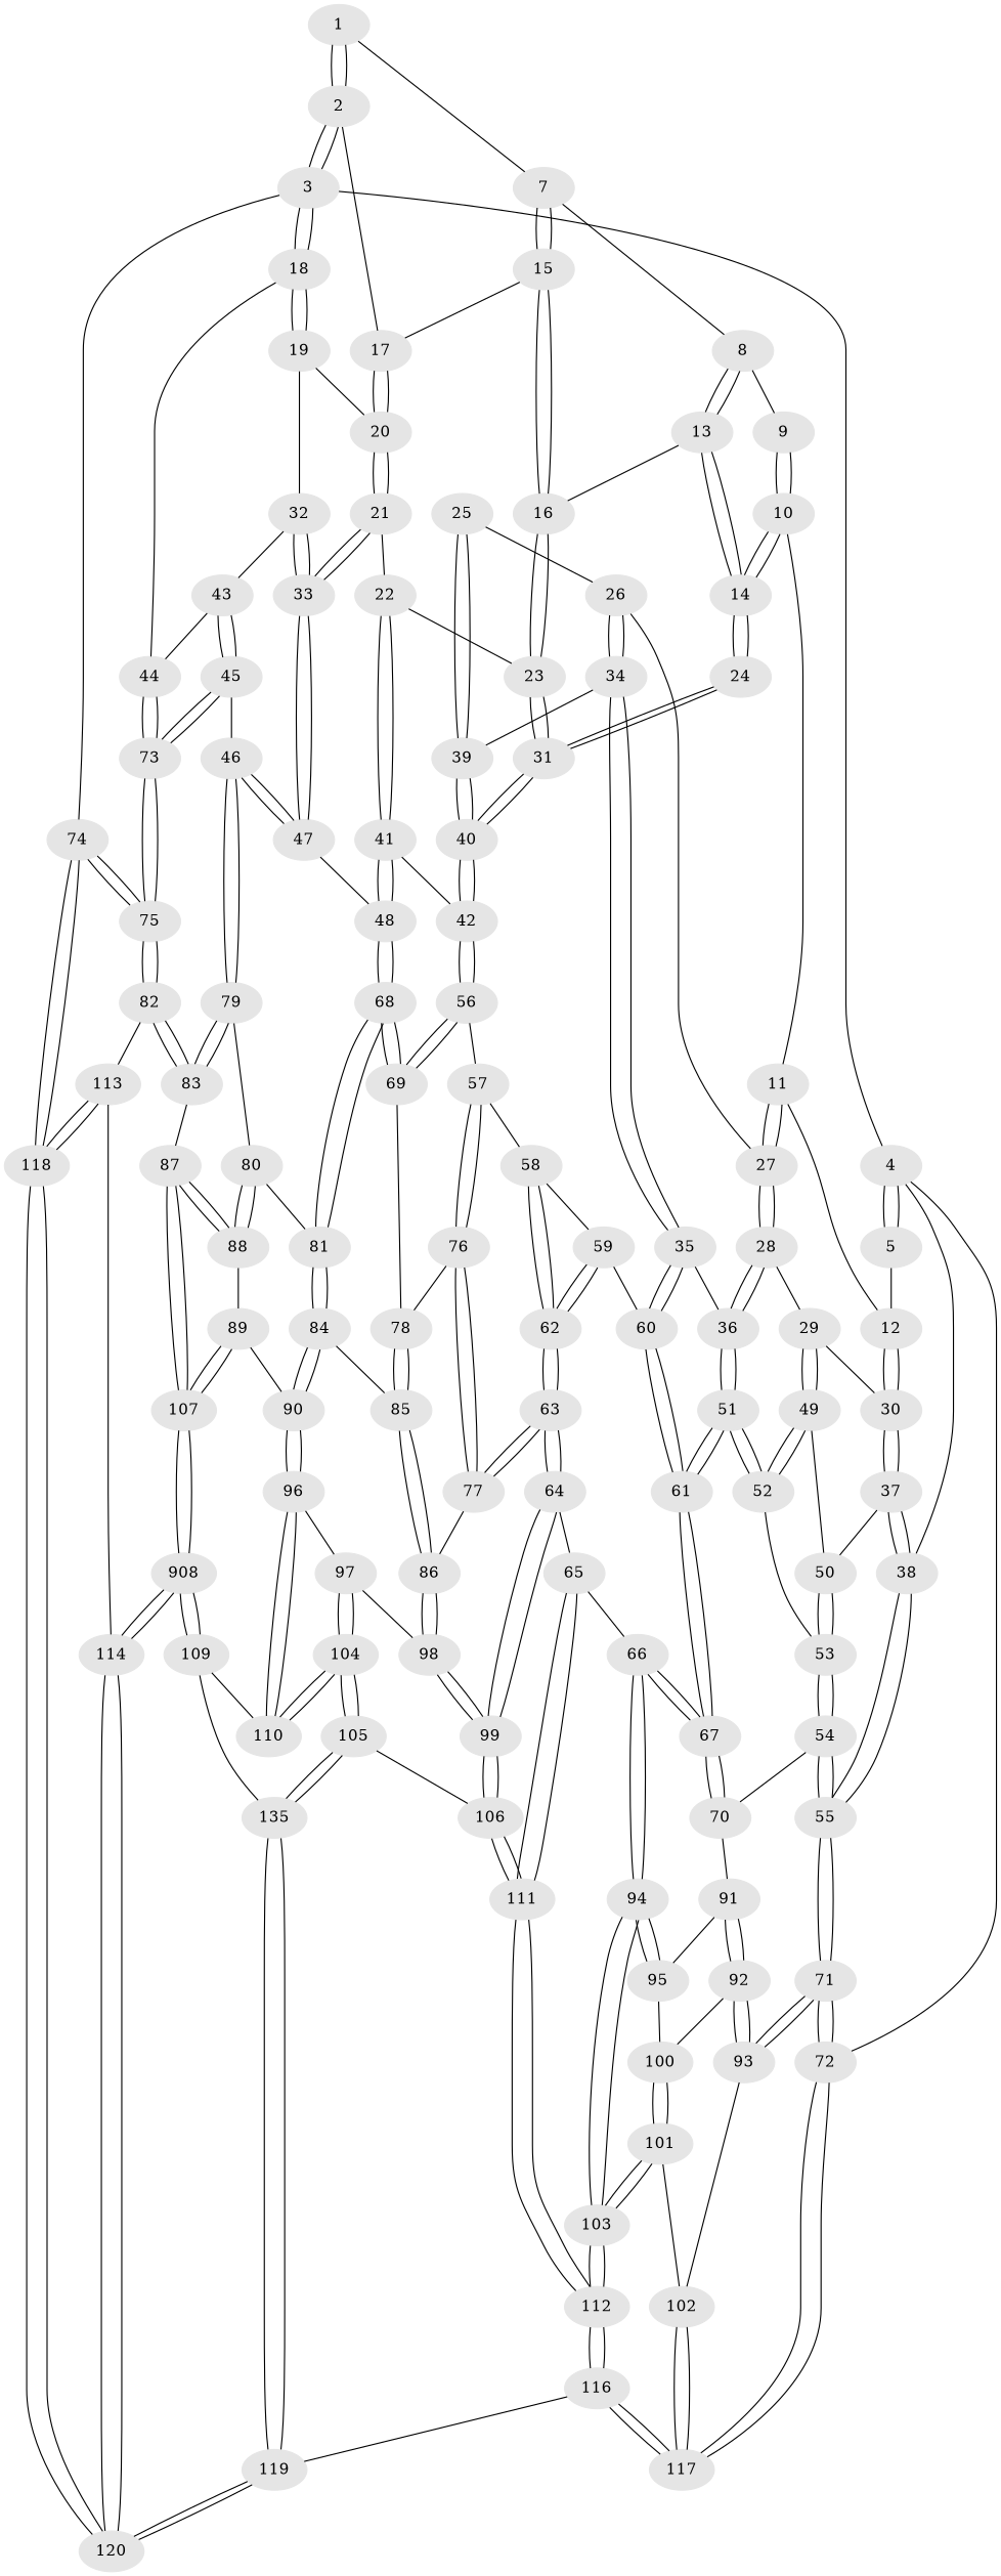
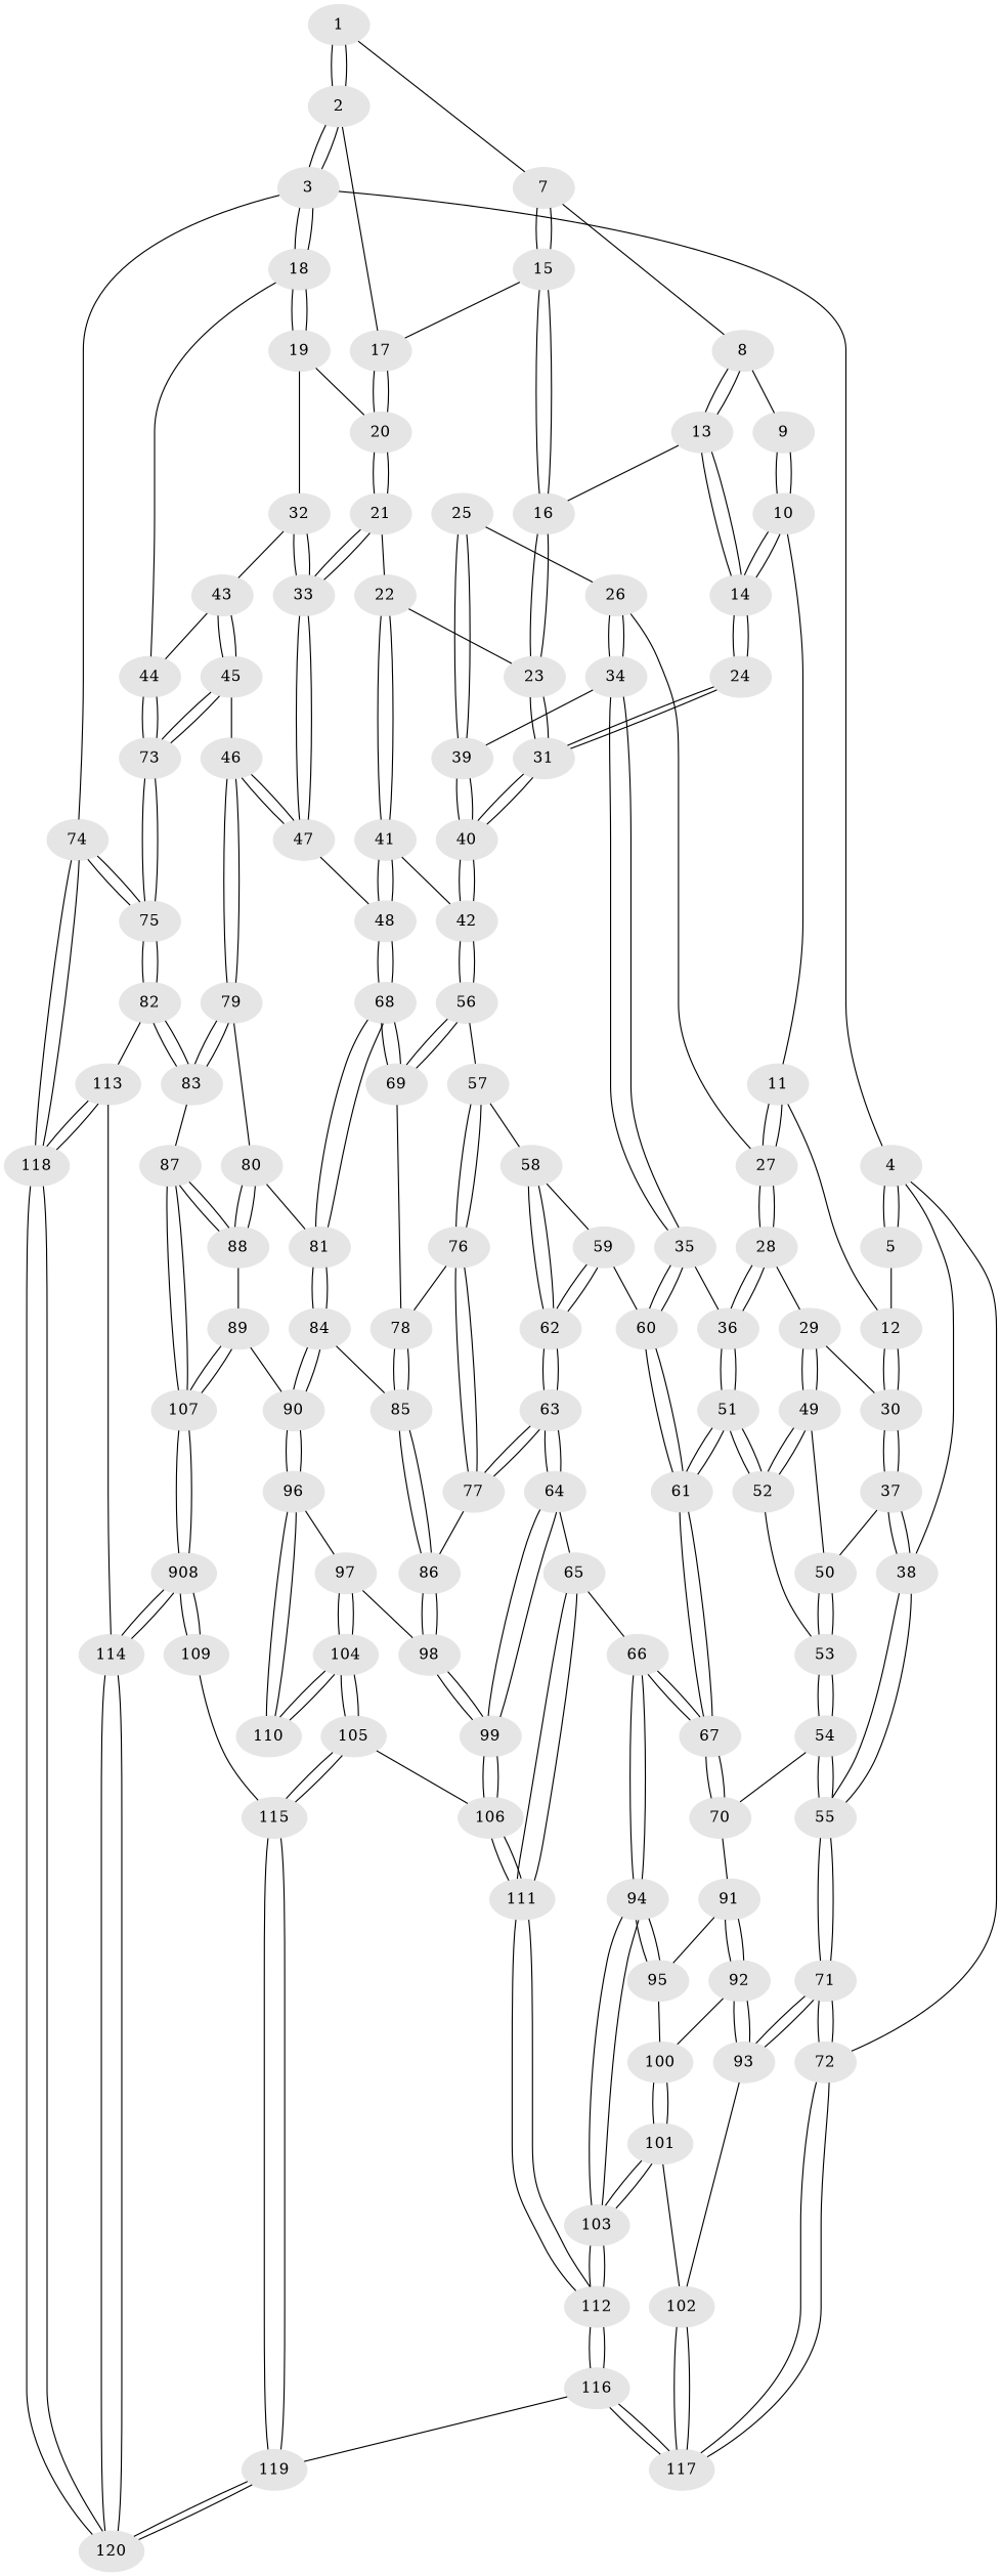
  graph {
    node [color=gray90 style=filled]
    1
    2
    7
    3
    17
    8
    15
    4
    18
    74
    20
    5
    38
    72
    19
    44
    75
    118
    12
    55
    117
    30
    9
    10
    13
    16
    14
    11
    27
    24
    28
    37
    23
    31
    21
    32
    73
    33
    43
    22
    41
    47
    42
    48
    40
    25
    26
    39
    34
    35
    29
    36
    49
    51
    50
    52
    45
    60
    61
    53
    71
    56
    68
    57
    69
    46
    79
    80
    83
    81
    54
    67
    70
    91
    93
    58
    76
    78
    59
    62
    77
    63
    64
    65
    99
    86
    66
    111
    106
    94
    112
    95
    103
    84
    85
    92
    102
    82
    120
    113
    98
    88
    87
    89
    90
    114
    107
    96
    n109 [label=908]
    97
    110
    100
    101
    104
    105
    116
-   115 [label=135]
+   115
    119
    109
    1 -- 2
    1 -- 2
    1 -- 7
    2 -- 3
    2 -- 3
    2 -- 17
    7 -- 8
    7 -- 15
    7 -- 15
    3 -- 4
    3 -- 18
    3 -- 18
    3 -- 74
    17 -- 20
    17 -- 20
    8 -- 9
    8 -- 13
    8 -- 13
    15 -- 17
    15 -- 16
    15 -- 16
    4 -- 5
    4 -- 5
    4 -- 38
    4 -- 72
    18 -- 19
    18 -- 19
    18 -- 44
    74 -- 75
    74 -- 75
    74 -- 118
    74 -- 118
    20 -- 21
    20 -- 21
    5 -- 12
    38 -- 55
    38 -- 55
    72 -- 117
    72 -- 117
    19 -- 20
    19 -- 32
    44 -- 73
    44 -- 73
    75 -- 82
    75 -- 82
    118 -- 120
    118 -- 120
    12 -- 30
    12 -- 30
    55 -- 71
    55 -- 71
    30 -- 37
    30 -- 37
    9 -- 10
    9 -- 10
    10 -- 14
    10 -- 14
    10 -- 11
    13 -- 16
    13 -- 14
    13 -- 14
    16 -- 23
    16 -- 23
    14 -- 24
    14 -- 24
    11 -- 12
    11 -- 27
    11 -- 27
    27 -- 28
    27 -- 28
    24 -- 31
    24 -- 31
    28 -- 29
    28 -- 36
    28 -- 36
    37 -- 38
    37 -- 38
    37 -- 50
    23 -- 31
    23 -- 31
    31 -- 40
    31 -- 40
    21 -- 33
    21 -- 33
    21 -- 22
    32 -- 33
    32 -- 33
    32 -- 43
    73 -- 75
    73 -- 75
    33 -- 47
    33 -- 47
    43 -- 44
    43 -- 45
    43 -- 45
    22 -- 23
    22 -- 41
    22 -- 41
    41 -- 42
    41 -- 48
    41 -- 48
    47 -- 48
    42 -- 56
    42 -- 56
    48 -- 68
    48 -- 68
    40 -- 42
    40 -- 42
    25 -- 26
    25 -- 39
    25 -- 39
    26 -- 27
    26 -- 34
    26 -- 34
    39 -- 40
    39 -- 40
    34 -- 39
    34 -- 35
    34 -- 35
    35 -- 36
    35 -- 60
    35 -- 60
    29 -- 30
    29 -- 49
    29 -- 49
    36 -- 51
    36 -- 51
    49 -- 50
    49 -- 52
    49 -- 52
    51 -- 52
    51 -- 52
    51 -- 61
    51 -- 61
    50 -- 53
    50 -- 53
    52 -- 53
    45 -- 73
    45 -- 73
    45 -- 46
    60 -- 61
    60 -- 61
    61 -- 67
    61 -- 67
    53 -- 54
    53 -- 54
    71 -- 72
    71 -- 72
    71 -- 93
    71 -- 93
    56 -- 57
    56 -- 69
    56 -- 69
    68 -- 69
    68 -- 69
    68 -- 81
    68 -- 81
    57 -- 58
    57 -- 76
    57 -- 76
    69 -- 78
    46 -- 47
    46 -- 47
    46 -- 79
    46 -- 79
    79 -- 80
    79 -- 83
    79 -- 83
    80 -- 81
    80 -- 88
    80 -- 88
    83 -- 87
    81 -- 84
    81 -- 84
    54 -- 55
    54 -- 55
    54 -- 70
    67 -- 70
    67 -- 70
    70 -- 91
    91 -- 95
    91 -- 92
    91 -- 92
    93 -- 102
    58 -- 59
    58 -- 62
    58 -- 62
    76 -- 78
    76 -- 77
    76 -- 77
    78 -- 85
    78 -- 85
    59 -- 60
    59 -- 62
    59 -- 62
    62 -- 63
    62 -- 63
    77 -- 86
    63 -- 77
    63 -- 77
    63 -- 64
    63 -- 64
    64 -- 65
    64 -- 99
    64 -- 99
    65 -- 66
    65 -- 111
    65 -- 111
    99 -- 106
    99 -- 106
    86 -- 98
    86 -- 98
    66 -- 67
    66 -- 67
    66 -- 94
    66 -- 94
    111 -- 112
    111 -- 112
    106 -- 111
    106 -- 111
    94 -- 95
    94 -- 95
    94 -- 103
    94 -- 103
    112 -- 116
    112 -- 116
    95 -- 100
    103 -- 112
    103 -- 112
    84 -- 85
    84 -- 90
    84 -- 90
    85 -- 86
    85 -- 86
    92 -- 93
    92 -- 93
    92 -- 100
    102 -- 117
    102 -- 117
    82 -- 83
    82 -- 83
    82 -- 113
    113 -- 118
    113 -- 118
    113 -- 114
    98 -- 99
    98 -- 99
    88 -- 89
    87 -- 88
    87 -- 88
    87 -- 107
    87 -- 107
    89 -- 90
    89 -- 107
    89 -- 107
    90 -- 96
    90 -- 96
    114 -- 120
    114 -- 120
    107 -- n109
    107 -- n109
    96 -- 97
    96 -- 110
    96 -- 110
    n109 -- 114
    n109 -- 114
    n109 -- 109
    n109 -- 109
    97 -- 98
    97 -- 104
    97 -- 104
    100 -- 101
    100 -- 101
    101 -- 103
    101 -- 103
    101 -- 102
    104 -- 110
    104 -- 110
    104 -- 105
    104 -- 105
    105 -- 106
    105 -- 115
    105 -- 115
    116 -- 117
    116 -- 117
    116 -- 119
    115 -- 119
    115 -- 119
    119 -- 120
    119 -- 120
-   109 -- 110
    109 -- 115
  }
